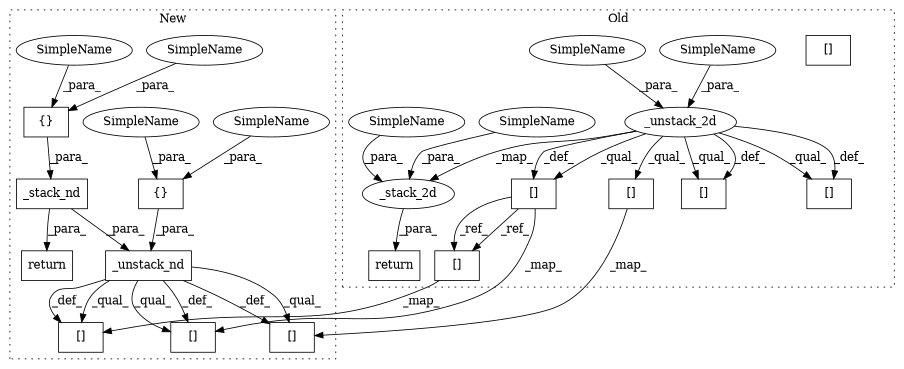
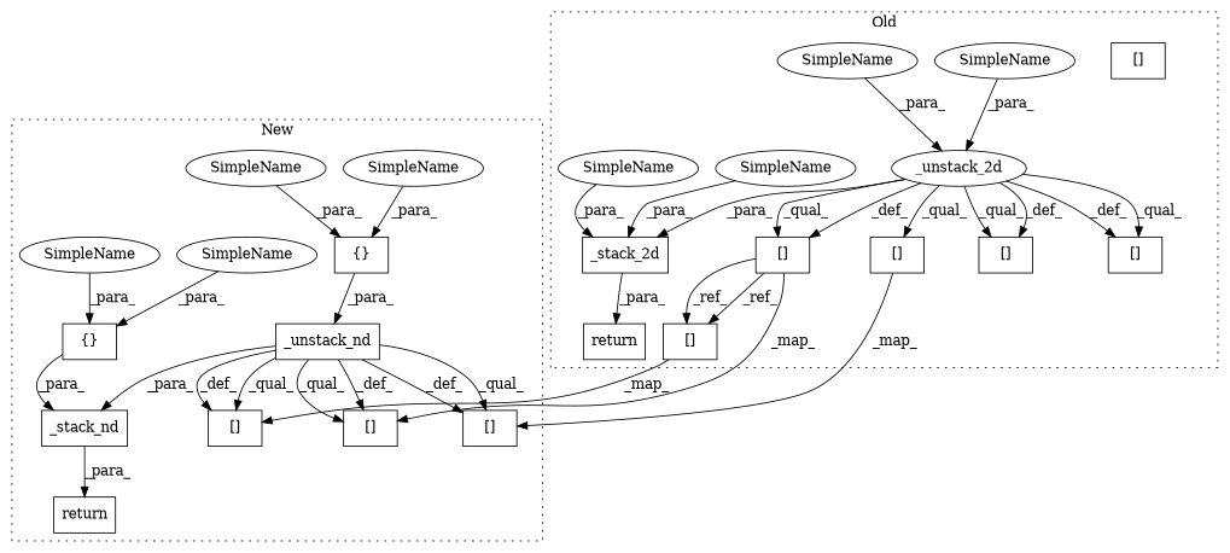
  digraph {
    node [a=2 l="10,1" s="23496,23524" shape=box]
-   n1 [a=32 label=_stack_2d s="23588,23621" shape=ellipse]
+   n1 [a=32 label=_stack_2d s="23588,23621"]
    n2 [a=32 l="12,1" label=_unstack_2d s="22776,22812" shape=ellipse]
    n3 [label="[]" s="23414,23443"]
    n4 [label="[]" s="23175,23186"]
    n5 [label="[]" s="23175,23186"]
    n6 [l="27,1" label="[]"]
    n7 [a=41 l=7 label=return s=23581]
    n8 [l="27,1" label="[]"]
    n9 [l="27,1" label="[]"]
    n10 [a=42 l=8 label=SimpleName s=22804 shape=ellipse]
    n11 [a=42 l=8 label=SimpleName s=23613 shape=ellipse]
    n12 [a=42 l=7 label=SimpleName s=23605 shape=ellipse]
    n13 [a=42 l=7 label=SimpleName s=22796 shape=ellipse]
    n14 [a=32 label=_stack_nd s="23703,23747"]
    n15 [a=4 l="1,1" label="{}" s="22909,22926"]
    n16 [a=4 l="1,1" label="{}" s="23729,23746"]
    n17 [label="[]" s="23529,23558"]
    n18 [a=32 l="12,1" label=_unstack_nd s="22880,22927"]
    n19 [label="[]" s="23290,23301"]
    n20 [l="27,1" label="[]" s="23611,23639"]
    n21 [a=41 l=7 label=return s=23696]
    n22 [a=42 l=7 label=SimpleName s=22910 shape=ellipse]
    n23 [a=42 l=7 label=SimpleName s=23730 shape=ellipse]
    n24 [a=42 l=8 label=SimpleName s=22918 shape=ellipse]
    n25 [a=42 l=8 label=SimpleName s=23738 shape=ellipse]
    subgraph cluster_1 {
      label=Old
      style=dotted
      n1
      n2
      n3
      n4
      n5
      n6
      n7
      n8
      n9
      n10
      n11
      n12
      n13
    }
    subgraph cluster_2 {
      label=New
      style=dotted
      n14
      n15
      n16
      n17
      n18
      n19
      n20
      n21
      n22
      n23
      n24
      n25
    }
    n1 -> n7 [label=_para_]
-   n2 -> n1 [label=_map_]
+   n2 -> n1 [label=_para_]
    n2 -> n3 [label=_qual_]
    n2 -> n3 [label=_def_]
    n2 -> n4 [label=_qual_]
    n2 -> n5 [label=_def_]
    n2 -> n5 [label=_qual_]
    n2 -> n8 [label=_qual_]
    n2 -> n8 [label=_def_]
    n3 -> n9 [label=_ref_]
    n3 -> n9 [label=_ref_]
    n3 -> n17 [label=_map_]
    n4 -> n19 [label=_map_]
    n9 -> n20 [label=_map_]
    n10 -> n2 [label=_para_]
    n11 -> n1 [label=_para_]
    n12 -> n1 [label=_para_]
    n13 -> n2 [label=_para_]
    n14 -> n21 [label=_para_]
    n15 -> n18 [label=_para_]
    n16 -> n14 [label=_para_]
-   n14 -> n18 [label=_para_]
+   n18 -> n14 [label=_para_]
    n18 -> n17 [label=_def_]
    n18 -> n17 [label=_qual_]
    n18 -> n19 [label=_def_]
    n18 -> n19 [label=_qual_]
    n18 -> n20 [label=_qual_]
    n18 -> n20 [label=_def_]
    n22 -> n15 [label=_para_]
    n23 -> n16 [label=_para_]
    n24 -> n15 [label=_para_]
    n25 -> n16 [label=_para_]
  }
